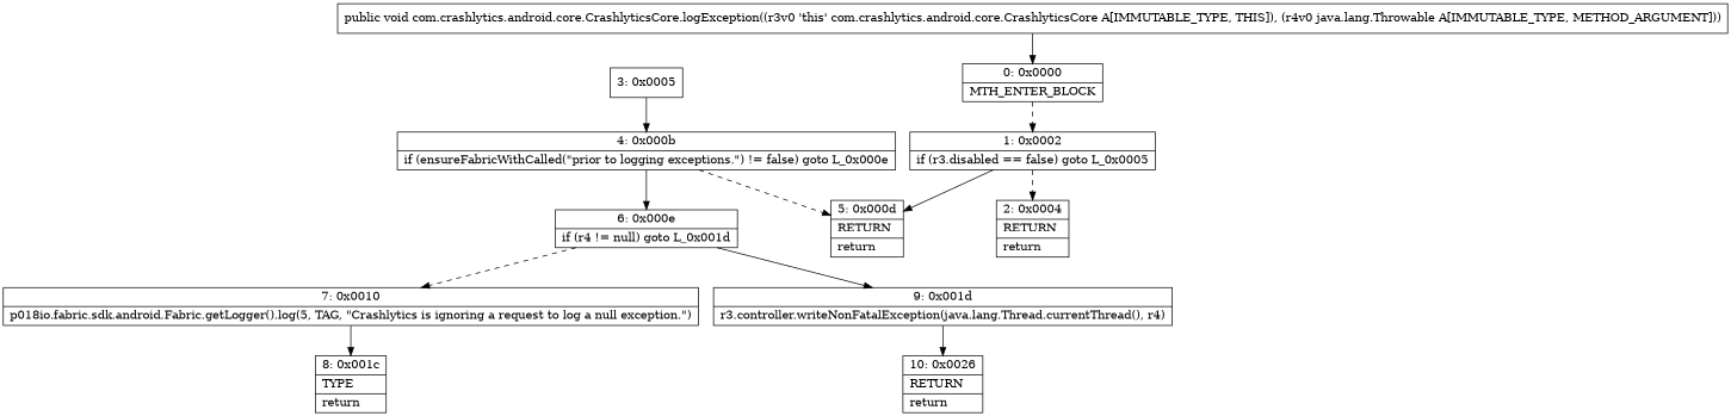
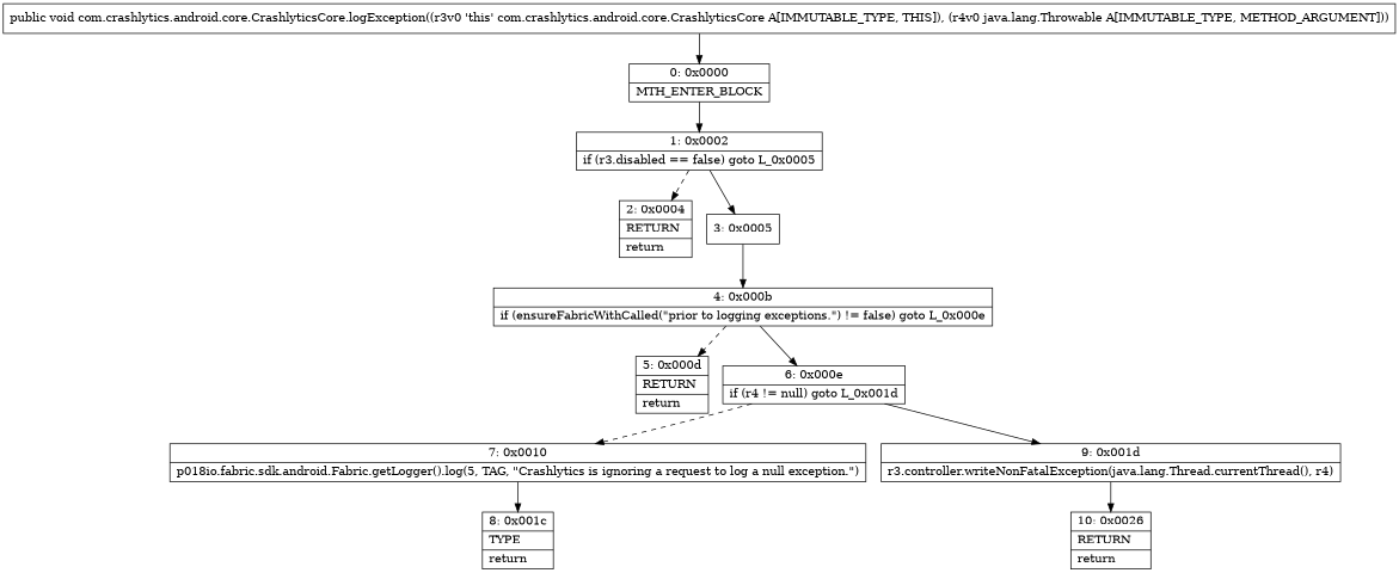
  digraph {
    node [shape=record]
    n1 [label="{0\:\ 0x0000|MTH_ENTER_BLOCK\l}"]
    n2 [label="{1\:\ 0x0002|if (r3.disabled == false) goto L_0x0005\l}"]
    n3 [label="{2\:\ 0x0004|RETURN\l|return\l}"]
    n4 [label="{3\:\ 0x0005}"]
    n5 [label="{4\:\ 0x000b|if (ensureFabricWithCalled(\"prior to logging exceptions.\") != false) goto L_0x000e\l}"]
    n6 [label="{5\:\ 0x000d|RETURN\l|return\l}"]
    n7 [label="{6\:\ 0x000e|if (r4 != null) goto L_0x001d\l}"]
    n8 [label="{7\:\ 0x0010|p018io.fabric.sdk.android.Fabric.getLogger().log(5, TAG, \"Crashlytics is ignoring a request to log a null exception.\")\l}"]
    n9 [label="{9\:\ 0x001d|r3.controller.writeNonFatalException(java.lang.Thread.currentThread(), r4)\l}"]
    n10 [label="{8\:\ 0x001c|TYPE\l|return\l}"]
    n11 [label="{10\:\ 0x0026|RETURN\l|return\l}"]
    n12 [label="{public void com.crashlytics.android.core.CrashlyticsCore.logException((r3v0 'this' com.crashlytics.android.core.CrashlyticsCore A[IMMUTABLE_TYPE, THIS]), (r4v0 java.lang.Throwable A[IMMUTABLE_TYPE, METHOD_ARGUMENT])) }"]
-   n1 -> n2 [style=dashed]
+   n1 -> n2
    n2 -> n3 [style=dashed]
-   n2 -> n6
+   n2 -> n4
    n4 -> n5
    n5 -> n6 [style=dashed]
    n5 -> n7
    n7 -> n8 [style=dashed]
    n7 -> n9
    n8 -> n10
    n9 -> n11
    n12 -> n1
  }
